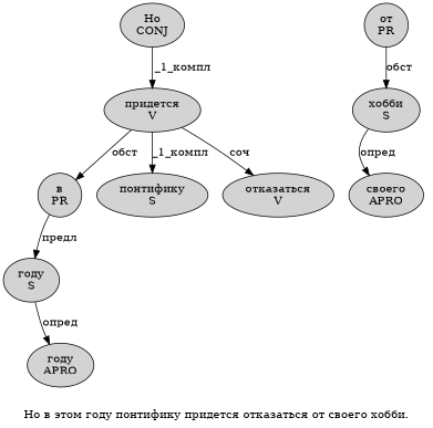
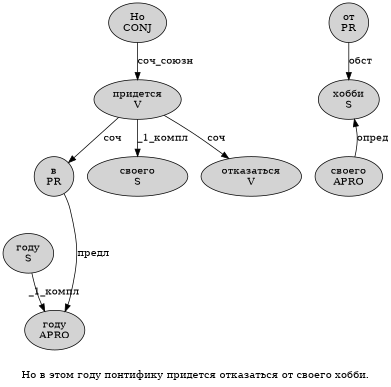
  digraph {
    label="Но в этом году понтифику придется отказаться от своего хобби."
    node [fillcolor=lightgray penwidth=1 shape=ellipse style=filled]
    n1 [label="Но\nCONJ"]
    n2 [label="придется\nV"]
    n3 [label="в\nPR"]
-   n4 [label="понтифику\nS"]
+   n4 [label="своего\nS"]
    n5 [label="отказаться\nV"]
    n6 [label="году\nS"]
    n7 [label="году\nAPRO"]
    n8 [label="от\nPR"]
    n9 [label="хобби\nS"]
    n10 [label="своего\nAPRO"]
-   n1 -> n2 [label="_1_компл"]
-   n2 -> n3 [label="обст"]
+   n1 -> n2 [label="соч_союзн"]
+   n2 -> n3 [label="соч"]
    n2 -> n4 [label="_1_компл"]
    n2 -> n5 [label="соч"]
-   n3 -> n6 [label="предл"]
-   n6 -> n7 [label="опред"]
+   n3 -> n7 [label="предл"]
+   n6 -> n7 [label="_1_компл"]
    n8 -> n9 [label="обст"]
-   n9 -> n10 [label="опред"]
+   n10 -> n9 [label="опред"]
  }
